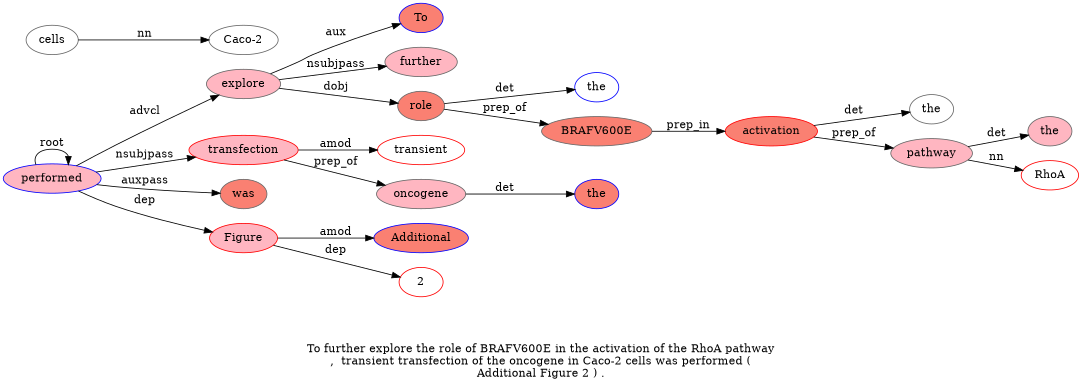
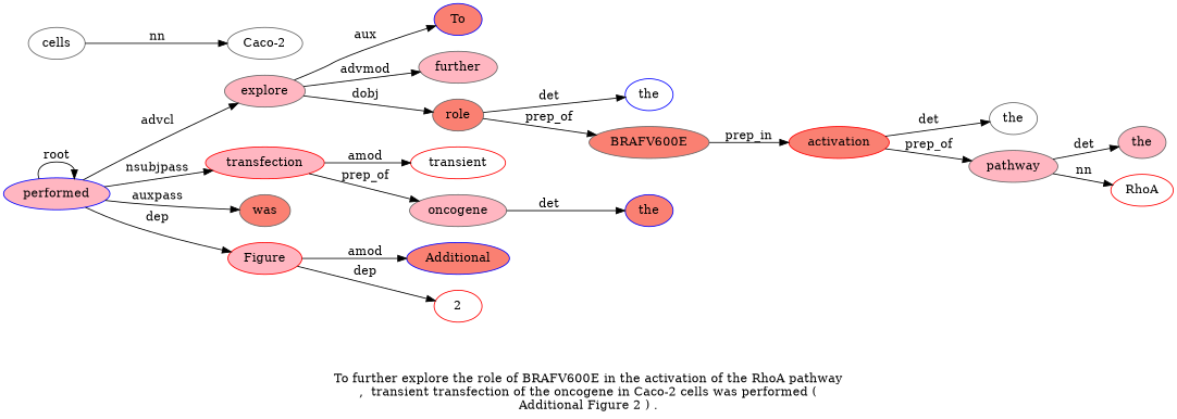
  digraph {
    label="To further explore the role of BRAFV600E in the activation of the RhoA pathway\n,  transient transfection of the oncogene in Caco-2 cells was performed (\nAdditional Figure 2 ) ."
    rankdir=LR
    node [color=gray40 fillcolor=lightpink style=filled]
    n1 [label=explore]
    n2 [color=blue fillcolor=salmon label=To]
    n3 [label=further]
    n4 [fillcolor=salmon label=role]
    n5 [color=blue fillcolor=white label=the]
    n6 [fillcolor=salmon label=BRAFV600E]
    n7 [color=blue label=performed]
    n8 [color=red label=transfection]
    n9 [fillcolor=salmon label=was]
    n10 [color=red label=Figure]
    n11 [color=red fillcolor=white label=transient]
    n12 [label=oncogene]
    n13 [color=blue fillcolor=salmon label=Additional]
    n14 [color=red fillcolor=white label=2]
    n15 [color=red fillcolor=salmon label=activation]
    n16 [fillcolor=white label=the]
    n17 [label=pathway]
    n18 [label=the]
    n19 [color=red fillcolor=white label=RhoA]
    n20 [color=blue fillcolor=salmon label=the]
    n21 [fillcolor=white label=cells]
    n22 [fillcolor=white label="Caco-2"]
    n1 -> n2 [label=aux]
-   n1 -> n3 [label=nsubjpass]
+   n1 -> n3 [label=advmod]
    n1 -> n4 [label=dobj]
    n4 -> n5 [label=det]
    n4 -> n6 [label=prep_of]
    n6 -> n15 [label=prep_in]
    n7 -> n1 [label=advcl]
    n7 -> n7 [label=root]
    n7 -> n8 [label=nsubjpass]
    n7 -> n9 [label=auxpass]
    n7 -> n10 [label=dep]
    n8 -> n11 [label=amod]
    n8 -> n12 [label=prep_of]
    n10 -> n13 [label=amod]
    n10 -> n14 [label=dep]
    n12 -> n20 [label=det]
    n15 -> n16 [label=det]
    n15 -> n17 [label=prep_of]
    n17 -> n18 [label=det]
    n17 -> n19 [label=nn]
    n21 -> n22 [label=nn]
  }
